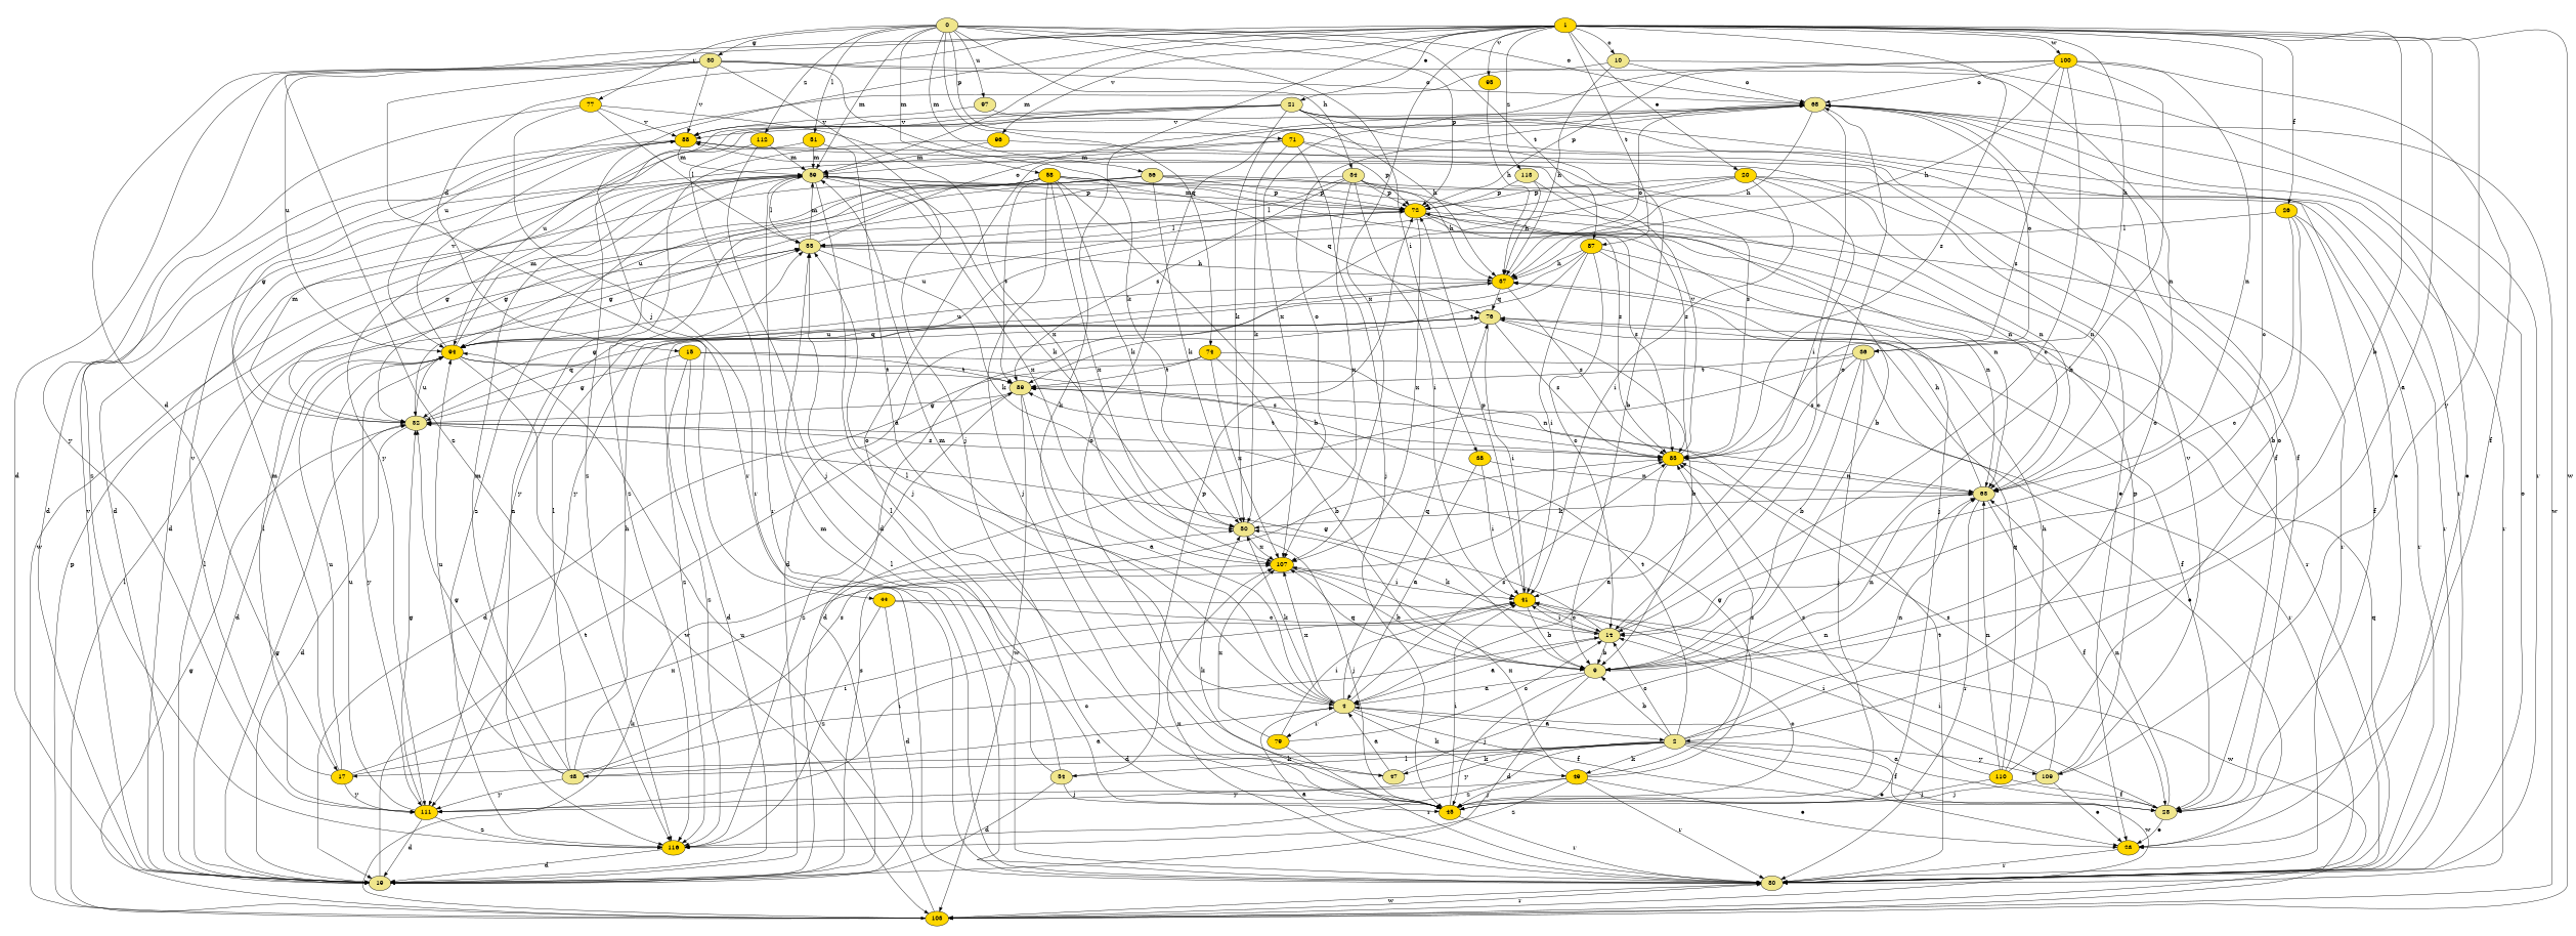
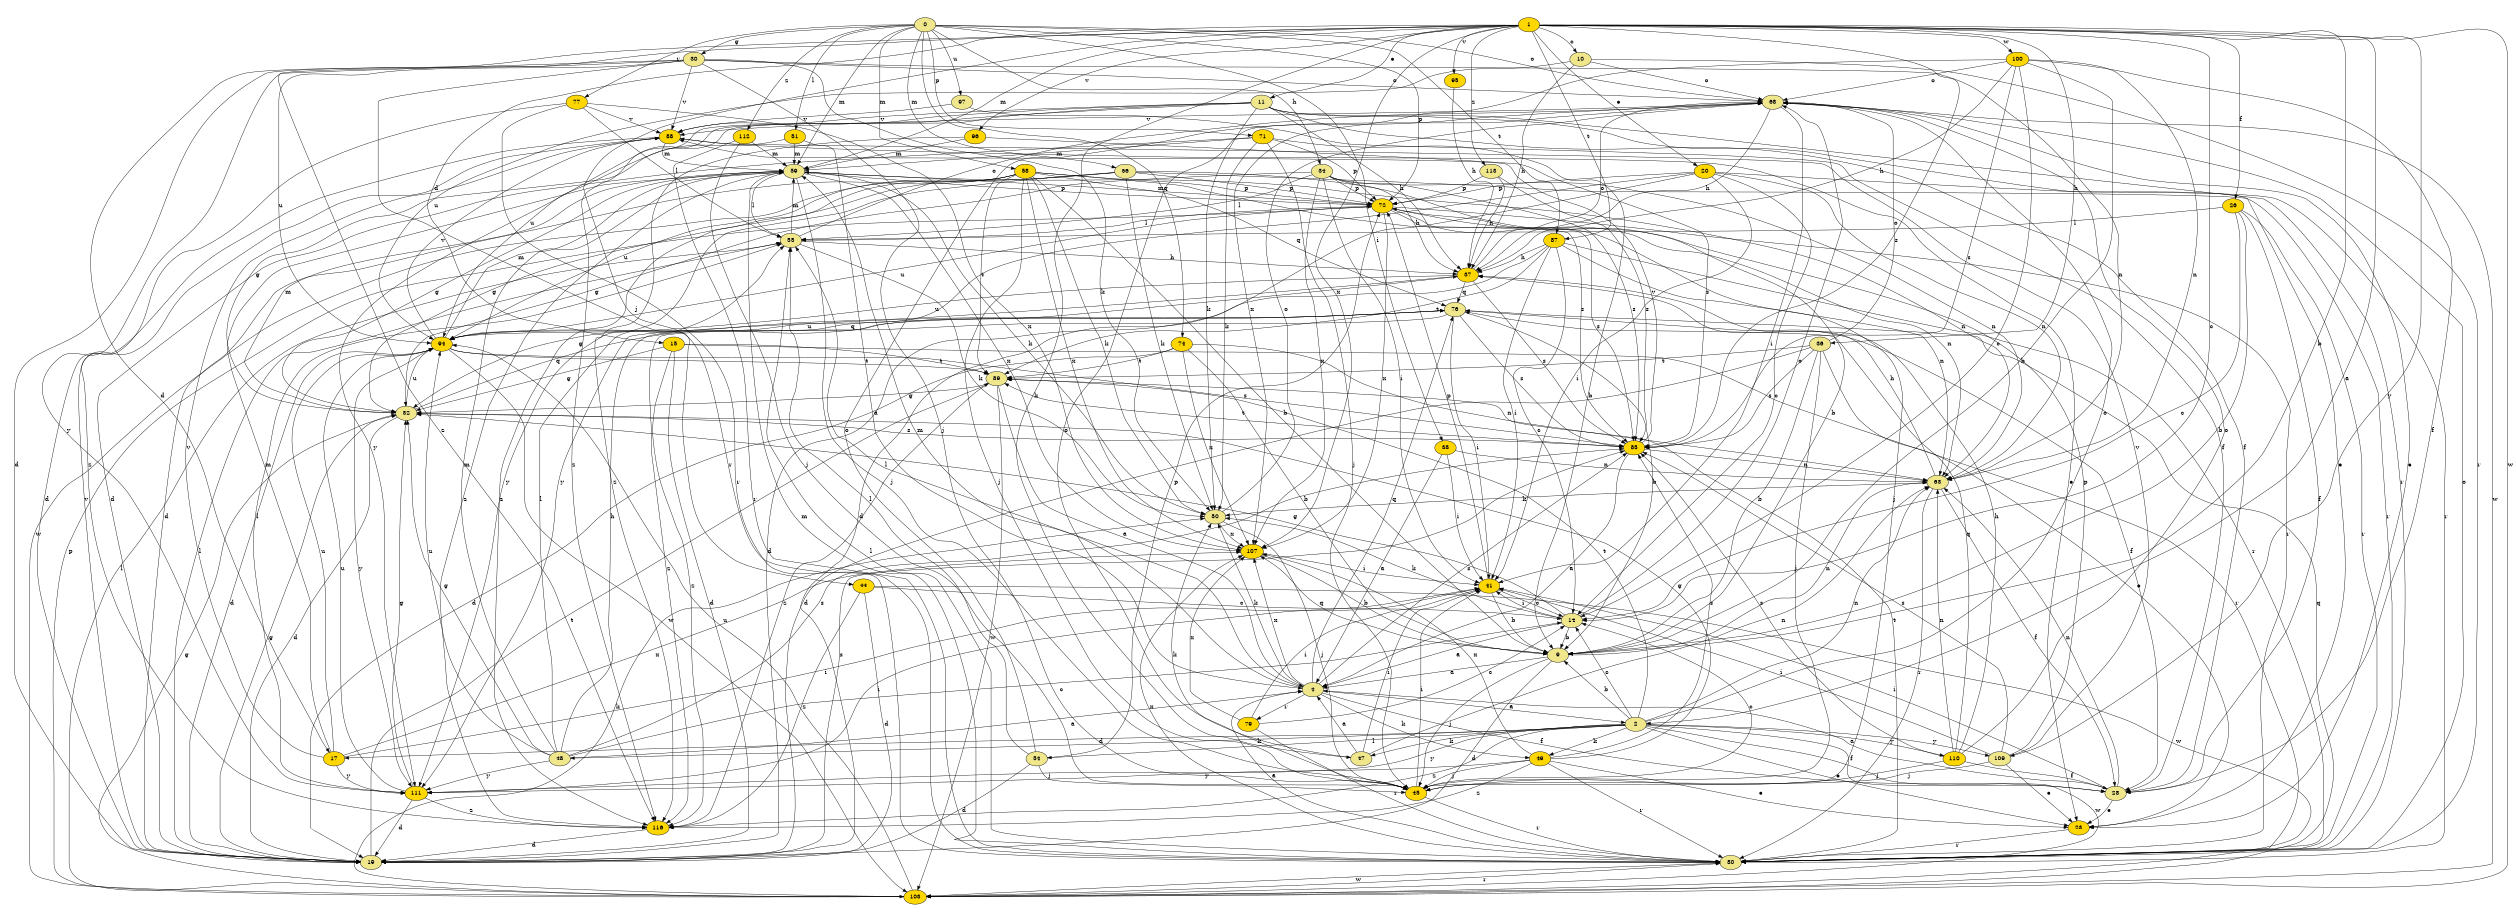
  strict digraph {
    node [fillcolor=gold style=filled]
    0 [fillcolor=khaki]
    30 [fillcolor=khaki]
    34 [fillcolor=khaki]
    38
    51
    56 [fillcolor=khaki]
    58
    59 [fillcolor=khaki]
    68 [fillcolor=khaki]
    71
    72
    74
    77
    87
    n15 [fillcolor=khaki label=97]
    112
    63 [fillcolor=khaki]
    111
    50 [fillcolor=khaki]
    19 [fillcolor=khaki]
    45
    80 [fillcolor=khaki]
    94
    n24 [label=88]
    41
    85
    107
    55 [fillcolor=khaki]
    37
    32 [fillcolor=khaki]
    4 [fillcolor=khaki]
    9 [fillcolor=khaki]
    14 [fillcolor=khaki]
    103
    116
    89 [fillcolor=khaki]
    76 [fillcolor=khaki]
    23
    28 [fillcolor=khaki]
    1
    2 [fillcolor=khaki]
    10 [fillcolor=khaki]
    15
    17
    20
-   21 [fillcolor=khaki]
+   21 [fillcolor=khaki label=11]
    26
    36 [fillcolor=khaki]
    44
    47 [fillcolor=khaki]
    95
    96
    100
    109 [fillcolor=khaki]
    113 [fillcolor=khaki]
    48 [fillcolor=khaki]
    49
    54 [fillcolor=khaki]
    110
    79
    0 -> 30 [label=g]
    0 -> 34 [label=h]
    0 -> 38 [label=i]
    0 -> 51 [label=l]
    0 -> 56 [label=m]
    0 -> 58 [label=m]
    0 -> 59 [label=m]
    0 -> 68 [label=o]
    0 -> 71 [label=p]
    0 -> 72 [label=p]
    0 -> 74 [label=q]
    0 -> 77 [label=r]
    0 -> 87 [label=t]
    0 -> n15 [label=u]
    0 -> 112 [label=z]
    30 -> 68 [label=o]
    30 -> 63 [label=n]
    30 -> 111 [label=y]
    30 -> 50 [label=k]
    30 -> 19 [label=d]
    30 -> 45 [label=j]
    30 -> 80 [label=r]
    30 -> 94 [label=u]
    30 -> n24 [label=v]
    34 -> 72 [label=p]
    34 -> 63 [label=n]
    34 -> 41 [label=i]
-   34 -> 89 [label=s]
+   34 -> 85 [label=s]
    34 -> 107 [label=x]
    34 -> 55 [label=l]
    34 -> 37 [label=h]
    34 -> 32 [label=g]
    38 -> 63 [label=n]
    38 -> 41 [label=i]
    38 -> 4 [label=a]
    51 -> 59 [label=m]
    51 -> 32 [label=g]
    51 -> 4 [label=a]
    56 -> 72 [label=p]
    56 -> 111 [label=y]
    56 -> 50 [label=k]
    56 -> 80 [label=r]
    56 -> 32 [label=g]
    56 -> 9 [label=b]
    56 -> 103 [label=w]
    58 -> 72 [label=p]
    58 -> 50 [label=k]
    58 -> 19 [label=d]
    58 -> 45 [label=j]
    58 -> 94 [label=u]
    58 -> 85 [label=s]
    58 -> 107 [label=x]
    58 -> 9 [label=b]
-   58 -> 116 [label=a]
+   58 -> 116 [label=z]
    58 -> 89 [label=t]
    58 -> 76 [label=q]
    59 -> 72 [label=p]
    59 -> 63 [label=n]
    59 -> 50 [label=k]
    59 -> 45 [label=j]
    59 -> 107 [label=x]
    59 -> 55 [label=l]
    59 -> 32 [label=g]
    59 -> 116 [label=z]
    68 -> n24 [label=v]
    68 -> 41 [label=i]
    68 -> 37 [label=h]
    68 -> 103 [label=w]
    68 -> 23 [label=e]
    71 -> 59 [label=m]
    71 -> 72 [label=p]
    71 -> 50 [label=k]
    71 -> 19 [label=d]
    71 -> 45 [label=j]
    71 -> 9 [label=b]
    72 -> 59 [label=m]
    72 -> 63 [label=n]
    72 -> 45 [label=j]
    72 -> 80 [label=r]
    72 -> 94 [label=u]
    72 -> 85 [label=s]
    72 -> 107 [label=x]
    72 -> 55 [label=l]
    74 -> 63 [label=n]
    74 -> 19 [label=d]
    74 -> 107 [label=x]
    74 -> 9 [label=b]
    74 -> 89 [label=t]
    77 -> 80 [label=r]
    77 -> n24 [label=v]
    77 -> 107 [label=x]
    77 -> 55 [label=l]
    77 -> 116 [label=z]
    87 -> 63 [label=n]
    87 -> 19 [label=d]
    87 -> 80 [label=r]
    87 -> 41 [label=i]
    87 -> 37 [label=h]
    87 -> 14 [label=c]
    87 -> 89 [label=t]
    n15 -> n24 [label=v]
    n15 -> 28 [label=f]
    112 -> 59 [label=m]
    112 -> 45 [label=j]
    112 -> 80 [label=r]
    63 -> 50 [label=k]
    63 -> 80 [label=r]
    63 -> 37 [label=h]
    63 -> 28 [label=f]
    111 -> 19 [label=d]
    111 -> 94 [label=u]
    111 -> 41 [label=i]
    111 -> 55 [label=l]
    111 -> 32 [label=g]
    111 -> 116 [label=z]
    50 -> 68 [label=o]
    50 -> 45 [label=j]
    50 -> 107 [label=x]
    19 -> n24 [label=v]
    19 -> 85 [label=s]
    19 -> 55 [label=l]
    19 -> 32 [label=g]
    19 -> 89 [label=t]
    45 -> 50 [label=k]
    45 -> 80 [label=r]
    45 -> 41 [label=i]
    45 -> 14 [label=c]
    80 -> 59 [label=m]
    80 -> 68 [label=o]
    80 -> 107 [label=x]
    80 -> 55 [label=l]
    80 -> 4 [label=a]
    80 -> 103 [label=w]
    80 -> 89 [label=t]
    94 -> 59 [label=m]
    94 -> 111 [label=y]
    94 -> 19 [label=d]
    94 -> n24 [label=v]
    94 -> 85 [label=s]
    94 -> 103 [label=w]
    94 -> 89 [label=t]
    94 -> 76 [label=q]
    n24 -> 59 [label=m]
    n24 -> 19 [label=d]
    n24 -> 23 [label=e]
    41 -> 72 [label=p]
    41 -> 9 [label=b]
    41 -> 14 [label=c]
    85 -> 63 [label=n]
    85 -> n24 [label=v]
    85 -> 4 [label=a]
    85 -> 89 [label=t]
    107 -> 41 [label=i]
    107 -> 9 [label=b]
    55 -> 59 [label=m]
    55 -> 68 [label=o]
    55 -> 50 [label=k]
    55 -> 37 [label=h]
    37 -> 68 [label=o]
    37 -> 94 [label=u]
    37 -> 85 [label=s]
    37 -> 32 [label=g]
    37 -> 76 [label=q]
    32 -> 59 [label=m]
    32 -> 19 [label=d]
    32 -> 94 [label=u]
    32 -> 85 [label=s]
    32 -> 76 [label=q]
    4 -> 59 [label=m]
    4 -> 50 [label=k]
    4 -> 85 [label=s]
    4 -> 107 [label=x]
    4 -> 55 [label=l]
    4 -> 76 [label=q]
    4 -> 28 [label=f]
    4 -> 2 [label=a]
    4 -> 49 [label=k]
    4 -> 79 [label=r]
    9 -> 63 [label=n]
    9 -> 19 [label=d]
    9 -> 45 [label=j]
    9 -> 107 [label=q]
    9 -> 4 [label=a]
    14 -> 68 [label=o]
    14 -> 50 [label=k]
    14 -> 41 [label=i]
    14 -> 32 [label=g]
    14 -> 4 [label=a]
    14 -> 9 [label=b]
    103 -> 72 [label=p]
    103 -> 50 [label=k]
    103 -> 80 [label=r]
    103 -> 94 [label=u]
    103 -> 55 [label=l]
    103 -> 32 [label=g]
    103 -> 76 [label=q]
    116 -> 19 [label=d]
    89 -> 32 [label=g]
    89 -> 4 [label=a]
    89 -> 103 [label=w]
    89 -> 116 [label=z]
    76 -> 94 [label=u]
    76 -> 41 [label=i]
    76 -> 85 [label=s]
    76 -> 9 [label=b]
    76 -> 116 [label=z]
    76 -> 28 [label=f]
    23 -> 80 [label=r]
    28 -> 63 [label=n]
    28 -> 41 [label=i]
    28 -> 4 [label=a]
    28 -> 23 [label=e]
    1 -> 59 [label=m]
    1 -> 87 [label=t]
    1 -> 85 [label=s]
    1 -> 107 [label=x]
    1 -> 9 [label=b]
    1 -> 14 [label=c]
    1 -> 103 [label=w]
    1 -> 116 [label=z]
    1 -> 2 [label=a]
    1 -> 10 [label=c]
    1 -> 15 [label=d]
    1 -> 17 [label=d]
    1 -> 20 [label=e]
    1 -> 21 [label=e]
    1 -> 26 [label=f]
    1 -> 36 [label=h]
    1 -> 44 [label=j]
    1 -> 47 [label=k]
    1 -> 95 [label=v]
    1 -> 96 [label=v]
    1 -> 100 [label=w]
    1 -> 109 [label=y]
    1 -> 113 [label=z]
    2 -> 68 [label=o]
    2 -> 63 [label=n]
    2 -> 111 [label=y]
    2 -> 9 [label=b]
    2 -> 14 [label=c]
    2 -> 103 [label=w]
    2 -> 116 [label=z]
    2 -> 89 [label=t]
    2 -> 23 [label=e]
    2 -> 28 [label=f]
    2 -> 17 [label=d]
    2 -> 47 [label=k]
    2 -> 109 [label=y]
    2 -> 48 [label=k]
    2 -> 49 [label=k]
    2 -> 54 [label=l]
+   2 -> 110 [label=y]
    10 -> 68 [label=o]
    10 -> 80 [label=r]
    10 -> 94 [label=u]
    10 -> 37 [label=h]
    15 -> 19 [label=d]
    15 -> 80 [label=r]
    15 -> 32 [label=g]
    15 -> 116 [label=z]
    15 -> 89 [label=t]
    17 -> 59 [label=m]
    17 -> 111 [label=y]
    17 -> 94 [label=u]
    17 -> n24 [label=v]
    17 -> 41 [label=i]
    17 -> 107 [label=x]
    20 -> 72 [label=p]
    20 -> 63 [label=n]
    20 -> 111 [label=y]
    20 -> 19 [label=d]
    20 -> 80 [label=r]
    20 -> 41 [label=i]
    20 -> 14 [label=c]
    21 -> 111 [label=y]
    21 -> 50 [label=k]
    21 -> 80 [label=r]
    21 -> 94 [label=u]
    21 -> n24 [label=v]
    21 -> 37 [label=h]
    21 -> 116 [label=z]
    21 -> 23 [label=e]
    21 -> 28 [label=f]
    26 -> 80 [label=r]
    26 -> 55 [label=l]
    26 -> 9 [label=b]
    26 -> 14 [label=c]
    26 -> 28 [label=f]
-   68 -> 36 [label=o]
+   36 -> 68 [label=o]
    36 -> 19 [label=d]
    36 -> 45 [label=j]
    36 -> 85 [label=s]
    36 -> 9 [label=b]
    36 -> 89 [label=t]
    36 -> 23 [label=e]
    44 -> 19 [label=d]
    44 -> 14 [label=c]
    44 -> 103 [label=w]
    44 -> 116 [label=z]
    47 -> 68 [label=o]
    47 -> 63 [label=n]
+   47 -> 41 [label=i]
    47 -> 4 [label=a]
    95 -> 37 [label=h]
    96 -> 59 [label=m]
    96 -> 85 [label=s]
    96 -> 116 [label=z]
    100 -> 68 [label=o]
-   100 -> 72 [label=p]
    100 -> 63 [label=n]
    100 -> 85 [label=s]
    100 -> 107 [label=x]
    100 -> 37 [label=h]
    100 -> 9 [label=b]
    100 -> 14 [label=c]
    100 -> 28 [label=f]
    109 -> 72 [label=p]
    109 -> 45 [label=j]
    109 -> n24 [label=v]
    109 -> 41 [label=i]
    109 -> 85 [label=s]
    109 -> 23 [label=e]
    113 -> 72 [label=p]
    113 -> 85 [label=s]
    113 -> 37 [label=h]
    48 -> 59 [label=m]
    48 -> 111 [label=y]
    48 -> 94 [label=u]
    48 -> 85 [label=s]
    48 -> 55 [label=l]
    48 -> 37 [label=h]
    48 -> 32 [label=g]
    48 -> 4 [label=a]
    48 -> 14 [label=c]
    49 -> 111 [label=y]
    49 -> 45 [label=j]
    49 -> 80 [label=r]
    49 -> 85 [label=s]
    49 -> 107 [label=x]
    49 -> 32 [label=g]
    49 -> 116 [label=z]
    49 -> 23 [label=e]
    54 -> 68 [label=o]
    54 -> 72 [label=p]
    54 -> 19 [label=d]
    54 -> 45 [label=j]
    54 -> 55 [label=l]
    110 -> 68 [label=o]
    110 -> 63 [label=n]
    110 -> 45 [label=j]
    110 -> 85 [label=s]
    110 -> 37 [label=h]
    110 -> 76 [label=q]
    110 -> 28 [label=f]
    79 -> 80 [label=r]
    79 -> 41 [label=i]
    79 -> 107 [label=x]
    79 -> 14 [label=c]
  }
